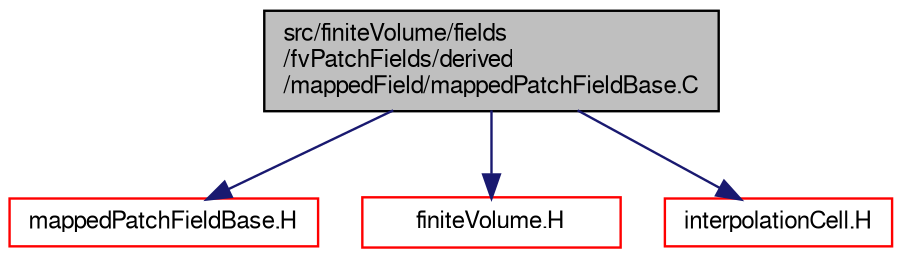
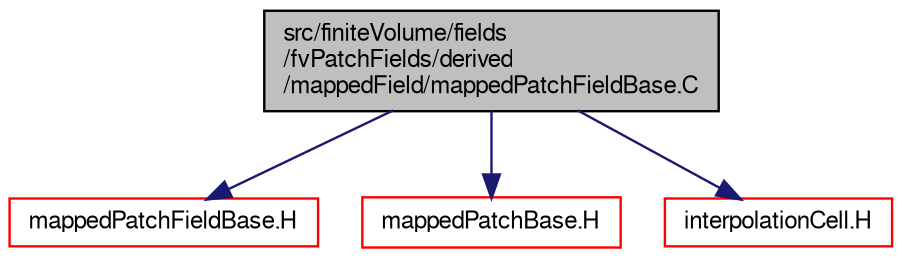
  digraph {
    node [color=red fontname=FreeSans fontsize=10 shape=record]
    edge [color=midnightblue fontname=FreeSans fontsize=10 labelfontname=FreeSans labelfontsize=10 style=solid]
    n1 [color=black fillcolor=grey75 fontcolor=black height=0.2 label="src/finiteVolume/fields\l/fvPatchFields/derived\l/mappedField/mappedPatchFieldBase.C" style=filled width=0.4]
    n2 [height=0.2 label="mappedPatchFieldBase.H" width=0.4]
-   n3 [height=0.2 label="finiteVolume.H" width=0.4]
+   n3 [height=0.2 label="mappedPatchBase.H" width=0.4]
    n4 [height=0.2 label="interpolationCell.H" width=0.4]
    n1 -> n2
    n1 -> n3
    n1 -> n4
  }
